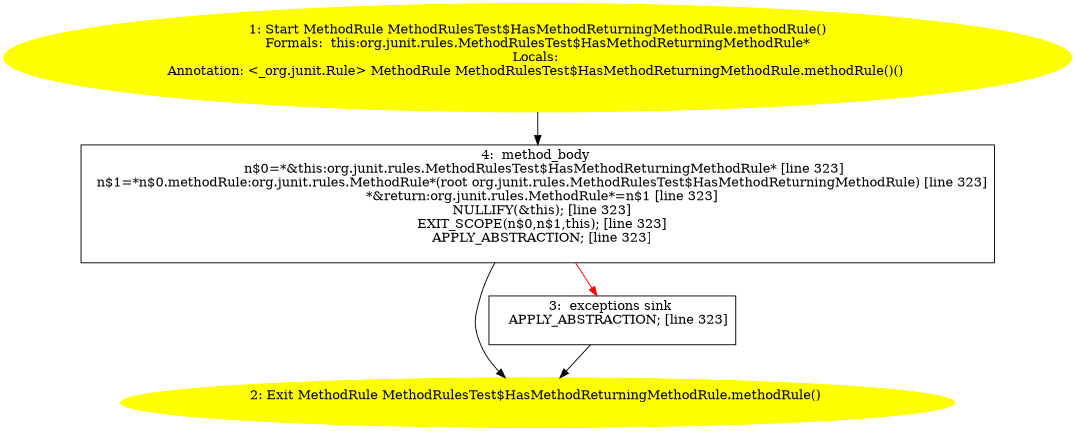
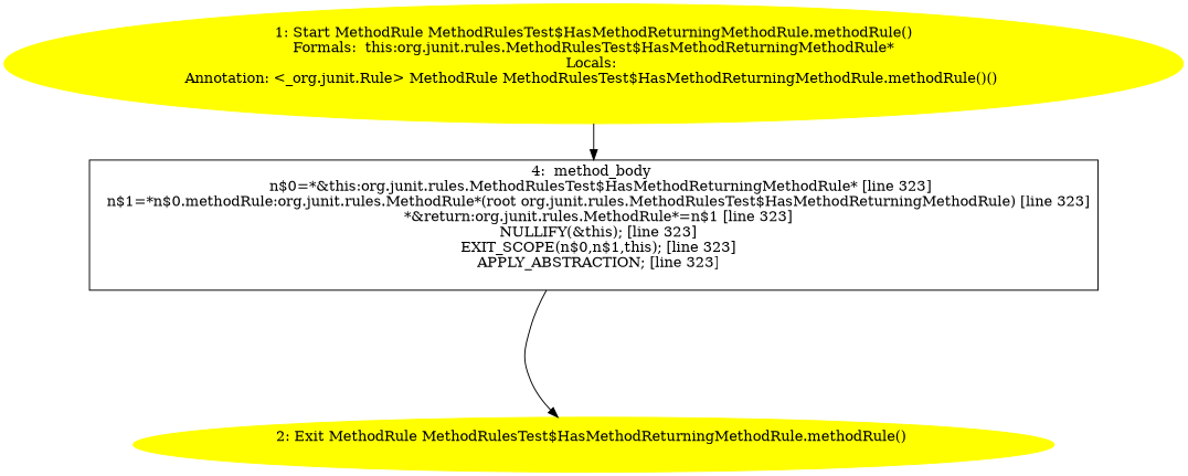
  digraph {
    n1 [color=yellow label="1: Start MethodRule MethodRulesTest$HasMethodReturningMethodRule.methodRule()\nFormals:  this:org.junit.rules.MethodRulesTest$HasMethodReturningMethodRule*\nLocals: \nAnnotation: <_org.junit.Rule> MethodRule MethodRulesTest$HasMethodReturningMethodRule.methodRule()() \n  " style=filled]
    n2 [label="4:  method_body \n   n$0=*&this:org.junit.rules.MethodRulesTest$HasMethodReturningMethodRule* [line 323]\n  n$1=*n$0.methodRule:org.junit.rules.MethodRule*(root org.junit.rules.MethodRulesTest$HasMethodReturningMethodRule) [line 323]\n  *&return:org.junit.rules.MethodRule*=n$1 [line 323]\n  NULLIFY(&this); [line 323]\n  EXIT_SCOPE(n$0,n$1,this); [line 323]\n  APPLY_ABSTRACTION; [line 323]\n " shape=box]
    n3 [color=yellow label="2: Exit MethodRule MethodRulesTest$HasMethodReturningMethodRule.methodRule() \n  " style=filled]
-   n4 [label="3:  exceptions sink \n   APPLY_ABSTRACTION; [line 323]\n " shape=box]
    n1 -> n2
    n2 -> n3
-   n2 -> n4 [color=red]
-   n4 -> n3
  }
